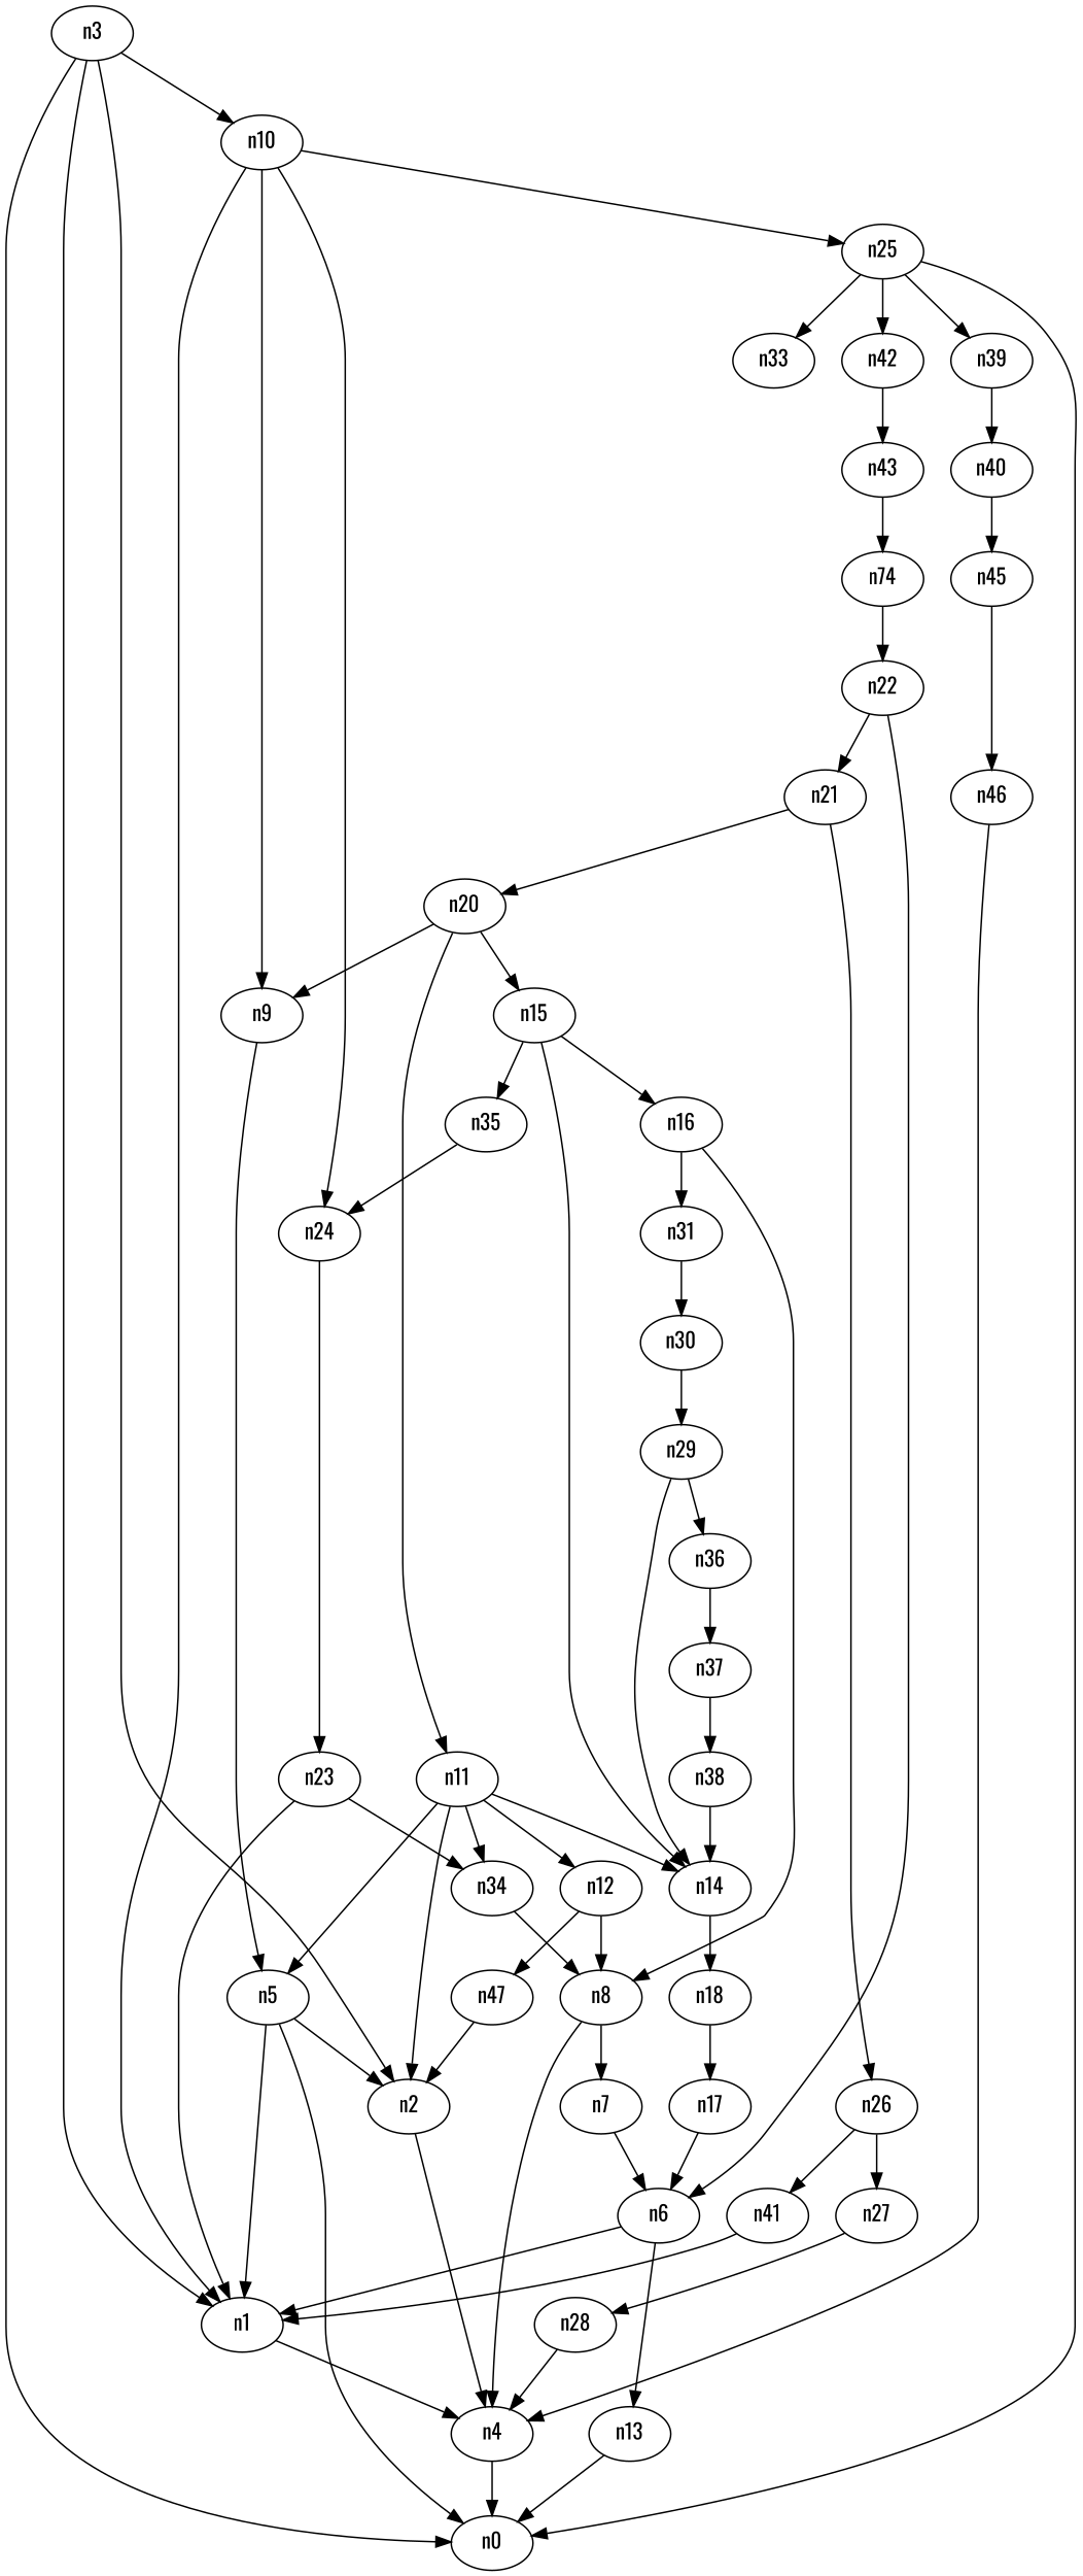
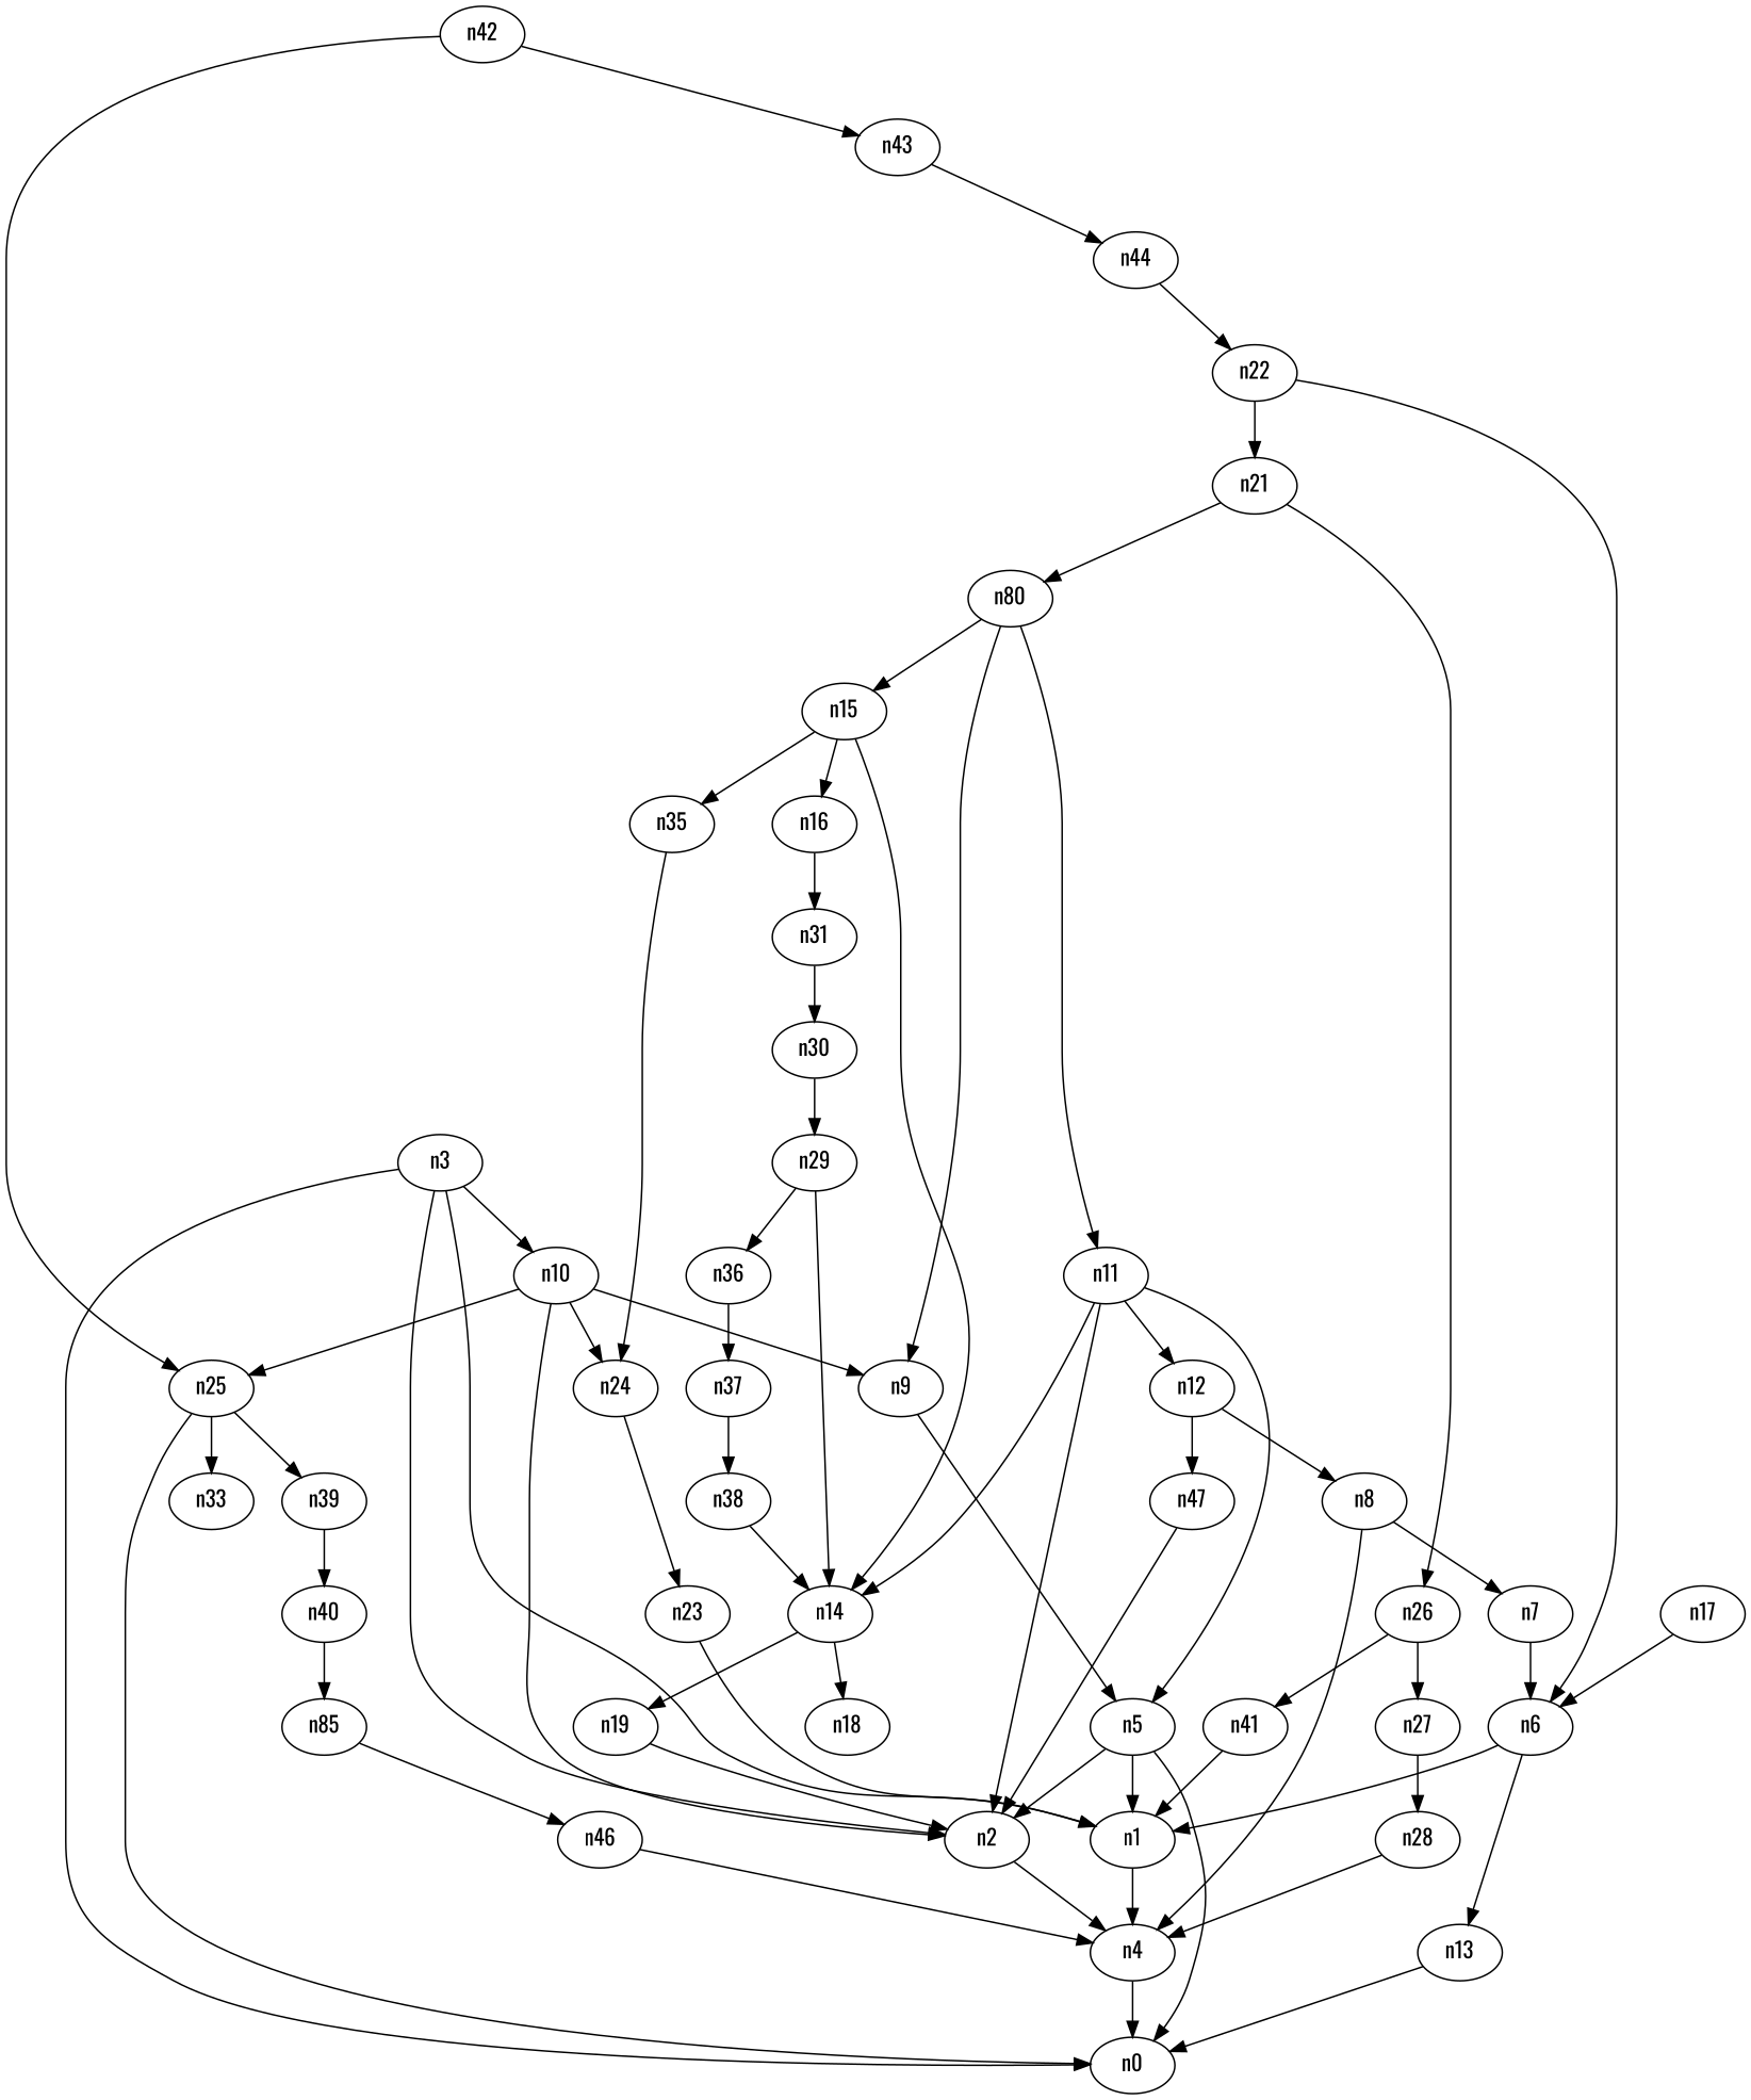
  digraph {
    fontname=Oswald
    node [fontname=Oswald]
    edge [fontname=Oswald]
    n1
    n4
    n0
    n2
    n3
    n10
    n9
    n24
    n25
    n5
    n23
    n33
    n39
    n42
    n6
    n13
    n7
    n8
-   n34
    n40
    n43
    n11
    n12
    n14
    n47
    n18
+   n19
    n17
    n15
    n16
    n35
    n31
    n30
    n29
-   n20
+   n20 [label=n80]
    n21
    n26
    n27
    n41
    n28
    n22
-   n45
-   n44 [label=n74]
+   n45 [label=n85]
+   n44
    n36
    n37
    n38
    n46
    n1 -> n4
    n4 -> n0
    n2 -> n4
    n3 -> n1
    n3 -> n0
    n3 -> n2
    n3 -> n10
-   n10 -> n1
+   n10 -> n2
    n10 -> n9
    n10 -> n24
    n10 -> n25
    n9 -> n5
    n24 -> n23
    n25 -> n0
    n25 -> n33
    n25 -> n39
-   n25 -> n42
+   n42 -> n25
    n5 -> n1
    n5 -> n0
    n5 -> n2
    n23 -> n1
-   n23 -> n34
    n39 -> n40
    n42 -> n43
    n6 -> n1
    n6 -> n13
    n13 -> n0
    n7 -> n6
    n8 -> n4
    n8 -> n7
-   n34 -> n8
    n40 -> n45
    n43 -> n44
    n11 -> n2
    n11 -> n5
-   n11 -> n34
    n11 -> n12
    n11 -> n14
    n12 -> n8
    n12 -> n47
    n14 -> n18
+   n14 -> n19
    n47 -> n2
-   n18 -> n17
+   n19 -> n2
    n17 -> n6
    n15 -> n14
    n15 -> n16
    n15 -> n35
-   n16 -> n8
    n16 -> n31
    n35 -> n24
    n31 -> n30
    n30 -> n29
    n29 -> n14
    n29 -> n36
    n20 -> n9
    n20 -> n11
    n20 -> n15
    n21 -> n20
    n21 -> n26
    n26 -> n27
    n26 -> n41
    n27 -> n28
    n41 -> n1
    n28 -> n4
    n22 -> n6
    n22 -> n21
    n45 -> n46
    n44 -> n22
    n36 -> n37
    n37 -> n38
    n38 -> n14
    n46 -> n4
  }
